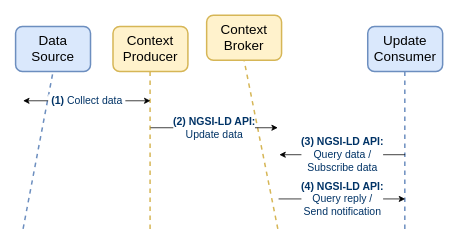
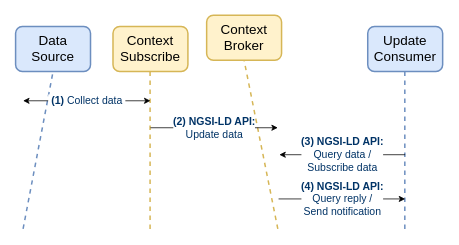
  <mxCell id="0" />
  <mxCell id="1" parent="0" />
  <mxCell id="2" value="&lt;span style=&quot;font-weight: normal; font-size: 18px;&quot;&gt;Data&lt;br style=&quot;&quot;&gt;Source&lt;/span&gt;" style="rounded=1;whiteSpace=wrap;html=1;fillColor=#dae8fc;strokeColor=#6c8ebf;fontStyle=1;fontSize=15;strokeWidth=2;" vertex="1" parent="1"><mxGeometry x="20" y="35" width="100" height="60" as="geometry" /></mxCell>
- <mxCell id="3" value="&lt;font style=&quot;font-size: 18px;&quot;&gt;Context&lt;br style=&quot;&quot;&gt;Producer&lt;/font&gt;" style="rounded=1;whiteSpace=wrap;html=1;fillColor=#fff2cc;strokeColor=#d6b656;fontStyle=0;fontSize=16;strokeWidth=2;" vertex="1" parent="1"><mxGeometry x="150" y="35" width="100" height="60" as="geometry" /></mxCell>
+ <mxCell id="3" value="&lt;font style=&quot;font-size: 18px;&quot;&gt;Context&lt;br style=&quot;&quot;&gt;Subscribe&lt;/font&gt;" style="rounded=1;whiteSpace=wrap;html=1;fillColor=#fff2cc;strokeColor=#d6b656;fontStyle=0;fontSize=16;strokeWidth=2;" vertex="1" parent="1"><mxGeometry x="150" y="35" width="100" height="60" as="geometry" /></mxCell>
  <mxCell id="4" value="" style="endArrow=none;dashed=1;html=1;rounded=0;entryX=0.5;entryY=1;entryDx=0;entryDy=0;fillColor=#dae8fc;strokeColor=#6c8ebf;strokeWidth=2;" edge="1" parent="1" target="2"><mxGeometry width="50" height="50" relative="1" as="geometry"><mxPoint x="30" y="305" as="sourcePoint" /><mxPoint x="23" y="95" as="targetPoint" /></mxGeometry></mxCell>
  <mxCell id="5" value="" style="endArrow=none;dashed=1;html=1;rounded=0;entryX=0.5;entryY=1;entryDx=0;entryDy=0;fillColor=#dae8fc;strokeColor=#6c8ebf;strokeWidth=2;" edge="1" parent="1"><mxGeometry width="50" height="50" relative="1" as="geometry"><mxPoint x="539.5" y="305" as="sourcePoint" /><mxPoint x="539.5" y="95" as="targetPoint" /></mxGeometry></mxCell>
  <mxCell id="6" value="" style="endArrow=none;dashed=1;html=1;rounded=0;entryX=0.5;entryY=1;entryDx=0;entryDy=0;fillColor=#fff2cc;strokeColor=#d6b656;strokeWidth=2;" edge="1" parent="1"><mxGeometry width="50" height="50" relative="1" as="geometry"><mxPoint x="199.5" y="305" as="sourcePoint" /><mxPoint x="199.5" y="95" as="targetPoint" /></mxGeometry></mxCell>
  <mxCell id="7" value="" style="endArrow=none;dashed=1;html=1;rounded=0;fillColor=#fff2cc;strokeColor=#d6b656;strokeWidth=2;entryX=0.5;entryY=1;entryDx=0;entryDy=0;" edge="1" parent="1" target="12"><mxGeometry width="50" height="50" relative="1" as="geometry"><mxPoint x="370" y="305" as="sourcePoint" /><mxPoint x="377" y="95" as="targetPoint" /></mxGeometry></mxCell>
  <mxCell id="8" value="&lt;font style=&quot;font-size: 14px;&quot; color=&quot;#003366&quot;&gt;&amp;nbsp;&lt;b&gt;(1)&lt;/b&gt; Collect data&amp;nbsp;&lt;/font&gt;" style="endArrow=classic;html=1;rounded=0;startArrow=classic;startFill=1;" edge="1" parent="1"><mxGeometry width="50" height="50" relative="1" as="geometry"><mxPoint x="30" y="134" as="sourcePoint" /><mxPoint x="200" y="134" as="targetPoint" /><mxPoint as="offset" /></mxGeometry></mxCell>
  <mxCell id="9" value="&lt;font style=&quot;font-size: 14px;&quot; color=&quot;#003366&quot;&gt;&lt;b style=&quot;&quot;&gt;(2) NGSI-LD API:&lt;br&gt;&lt;/b&gt;Update data&lt;/font&gt;" style="endArrow=classic;html=1;rounded=0;" edge="1" parent="1"><mxGeometry width="50" height="50" relative="1" as="geometry"><mxPoint x="200" y="170" as="sourcePoint" /><mxPoint x="370" y="170" as="targetPoint" /><mxPoint as="offset" /></mxGeometry></mxCell>
  <mxCell id="10" value="&lt;font style=&quot;font-size: 14px;&quot; color=&quot;#003366&quot;&gt;&lt;b style=&quot;&quot;&gt;(3) NGSI-LD API:&lt;/b&gt;&lt;br&gt;Query data /&lt;br&gt;&lt;/font&gt;&lt;div style=&quot;font-size: 14px;&quot;&gt;&lt;font style=&quot;font-size: 14px;&quot; color=&quot;#003366&quot;&gt;Subscribe data&lt;/font&gt;&lt;/div&gt;" style="endArrow=none;html=1;rounded=0;startArrow=classic;startFill=1;endFill=0;" edge="1" parent="1"><mxGeometry width="50" height="50" relative="1" as="geometry"><mxPoint x="372" y="206" as="sourcePoint" /><mxPoint x="540" y="206" as="targetPoint" /><mxPoint as="offset" /></mxGeometry></mxCell>
  <mxCell id="11" value="&lt;font style=&quot;font-size: 14px;&quot; color=&quot;#003366&quot;&gt;&lt;b style=&quot;&quot;&gt;(4) NGSI-LD API:&lt;/b&gt;&lt;br&gt;Query reply /&lt;br&gt;&lt;/font&gt;&lt;div style=&quot;font-size: 14px;&quot;&gt;&lt;font style=&quot;font-size: 14px;&quot; color=&quot;#003366&quot;&gt;Send notification&lt;/font&gt;&lt;/div&gt;" style="endArrow=classic;html=1;rounded=0;startArrow=none;startFill=0;endFill=1;" edge="1" parent="1"><mxGeometry x="0.006" width="50" height="50" relative="1" as="geometry"><mxPoint x="371" y="265" as="sourcePoint" /><mxPoint x="540" y="265" as="targetPoint" /><mxPoint as="offset" /></mxGeometry></mxCell>
  <mxCell id="12" value="&lt;font style=&quot;font-size: 18px;&quot;&gt;Context&lt;br style=&quot;&quot;&gt;Broker&lt;/font&gt;" style="rounded=1;whiteSpace=wrap;html=1;fillColor=#fff2cc;strokeColor=#d6b656;fontStyle=0;fontSize=16;strokeWidth=2;" vertex="1" parent="1"><mxGeometry x="275" y="20" width="100" height="60" as="geometry" /></mxCell>
  <mxCell id="13" value="&lt;span style=&quot;font-weight: normal; font-size: 18px;&quot;&gt;Update&lt;br style=&quot;&quot;&gt;Consumer&lt;/span&gt;" style="rounded=1;whiteSpace=wrap;html=1;fillColor=#dae8fc;strokeColor=#6c8ebf;fontStyle=1;fontSize=15;strokeWidth=2;" vertex="1" parent="1"><mxGeometry x="490" y="35" width="100" height="60" as="geometry" /></mxCell>
